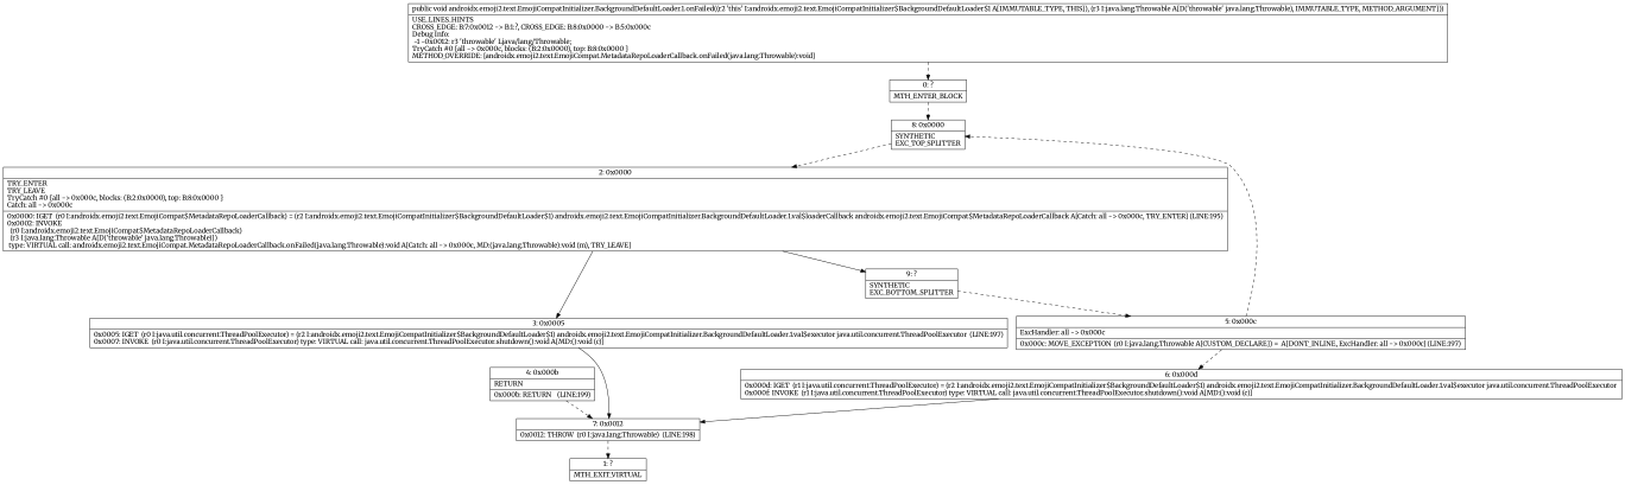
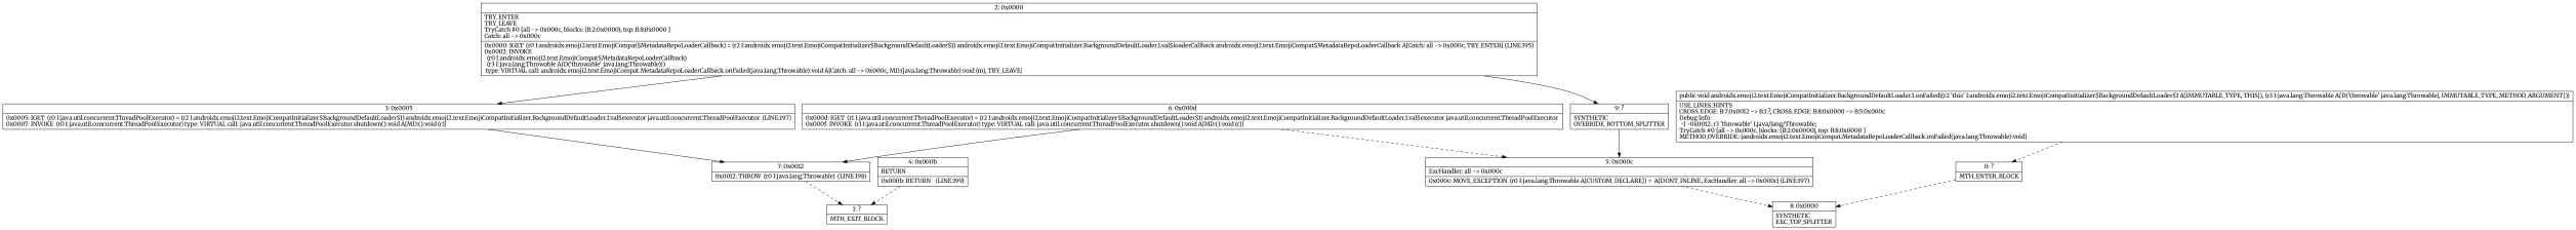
  digraph {
    fontname=Merriweather
    node [fontname=Merriweather shape=record]
    edge [fontname=Merriweather style=dashed]
    n1 [label="{0\:\ ?|MTH_ENTER_BLOCK\l}"]
    n2 [label="{8\:\ 0x0000|SYNTHETIC\lEXC_TOP_SPLITTER\l}"]
    n3 [label="{2\:\ 0x0000|TRY_ENTER\lTRY_LEAVE\lTryCatch #0 \{all \-\> 0x000c, blocks: (B:2:0x0000), top: B:8:0x0000 \}\lCatch: all \-\> 0x000c\l|0x0000: IGET  (r0 I:androidx.emoji2.text.EmojiCompat$MetadataRepoLoaderCallback) = (r2 I:androidx.emoji2.text.EmojiCompatInitializer$BackgroundDefaultLoader$1) androidx.emoji2.text.EmojiCompatInitializer.BackgroundDefaultLoader.1.val$loaderCallback androidx.emoji2.text.EmojiCompat$MetadataRepoLoaderCallback A[Catch: all \-\> 0x000c, TRY_ENTER] (LINE:195)\l0x0002: INVOKE  \l  (r0 I:androidx.emoji2.text.EmojiCompat$MetadataRepoLoaderCallback)\l  (r3 I:java.lang.Throwable A[D('throwable' java.lang.Throwable)])\l type: VIRTUAL call: androidx.emoji2.text.EmojiCompat.MetadataRepoLoaderCallback.onFailed(java.lang.Throwable):void A[Catch: all \-\> 0x000c, MD:(java.lang.Throwable):void (m), TRY_LEAVE]\l}"]
    n4 [label="{3\:\ 0x0005|0x0005: IGET  (r0 I:java.util.concurrent.ThreadPoolExecutor) = (r2 I:androidx.emoji2.text.EmojiCompatInitializer$BackgroundDefaultLoader$1) androidx.emoji2.text.EmojiCompatInitializer.BackgroundDefaultLoader.1.val$executor java.util.concurrent.ThreadPoolExecutor  (LINE:197)\l0x0007: INVOKE  (r0 I:java.util.concurrent.ThreadPoolExecutor) type: VIRTUAL call: java.util.concurrent.ThreadPoolExecutor.shutdown():void A[MD:():void (c)]\l}"]
-   n5 [label="{9\:\ ?|SYNTHETIC\lEXC_BOTTOM_SPLITTER\l}"]
+   n5 [label="{9\:\ ?|SYNTHETIC\lOVERRIDE_BOTTOM_SPLITTER\l}"]
    n6 [label="{5\:\ 0x000c|ExcHandler: all \-\> 0x000c\l|0x000c: MOVE_EXCEPTION  (r0 I:java.lang.Throwable A[CUSTOM_DECLARE]) =  A[DONT_INLINE, ExcHandler: all \-\> 0x000c] (LINE:197)\l}"]
    n7 [label="{6\:\ 0x000d|0x000d: IGET  (r1 I:java.util.concurrent.ThreadPoolExecutor) = (r2 I:androidx.emoji2.text.EmojiCompatInitializer$BackgroundDefaultLoader$1) androidx.emoji2.text.EmojiCompatInitializer.BackgroundDefaultLoader.1.val$executor java.util.concurrent.ThreadPoolExecutor \l0x000f: INVOKE  (r1 I:java.util.concurrent.ThreadPoolExecutor) type: VIRTUAL call: java.util.concurrent.ThreadPoolExecutor.shutdown():void A[MD:():void (c)]\l}"]
    n8 [label="{7\:\ 0x0012|0x0012: THROW  (r0 I:java.lang.Throwable)  (LINE:198)\l}"]
    n9 [label="{4\:\ 0x000b|RETURN\l|0x000b: RETURN    (LINE:199)\l}"]
-   n10 [label="{1\:\ ?|MTH_EXIT_VIRTUAL\l}"]
+   n10 [label="{1\:\ ?|MTH_EXIT_BLOCK\l}"]
    n11 [label="{public void androidx.emoji2.text.EmojiCompatInitializer.BackgroundDefaultLoader.1.onFailed((r2 'this' I:androidx.emoji2.text.EmojiCompatInitializer$BackgroundDefaultLoader$1 A[IMMUTABLE_TYPE, THIS]), (r3 I:java.lang.Throwable A[D('throwable' java.lang.Throwable), IMMUTABLE_TYPE, METHOD_ARGUMENT]))  | USE_LINES_HINTS\lCROSS_EDGE: B:7:0x0012 \-\> B:1:?, CROSS_EDGE: B:8:0x0000 \-\> B:5:0x000c\lDebug Info:\l  \-1 \-0x0012: r3 'throwable' Ljava\/lang\/Throwable;\lTryCatch #0 \{all \-\> 0x000c, blocks: (B:2:0x0000), top: B:8:0x0000 \}\lMETHOD_OVERRIDE: [androidx.emoji2.text.EmojiCompat.MetadataRepoLoaderCallback.onFailed(java.lang.Throwable):void]\l}"]
    n1 -> n2
-   n2 -> n3
    n3 -> n4 [style=solid]
    n3 -> n5 [style=solid]
    n4 -> n8 [style=solid]
-   n5 -> n6
+   n5 -> n6 [style=solid]
    n6 -> n2
-   n6 -> n7
+   n7 -> n6
    n7 -> n8 [style=solid]
    n8 -> n10
-   n9 -> n8
+   n9 -> n10
    n11 -> n1
  }
